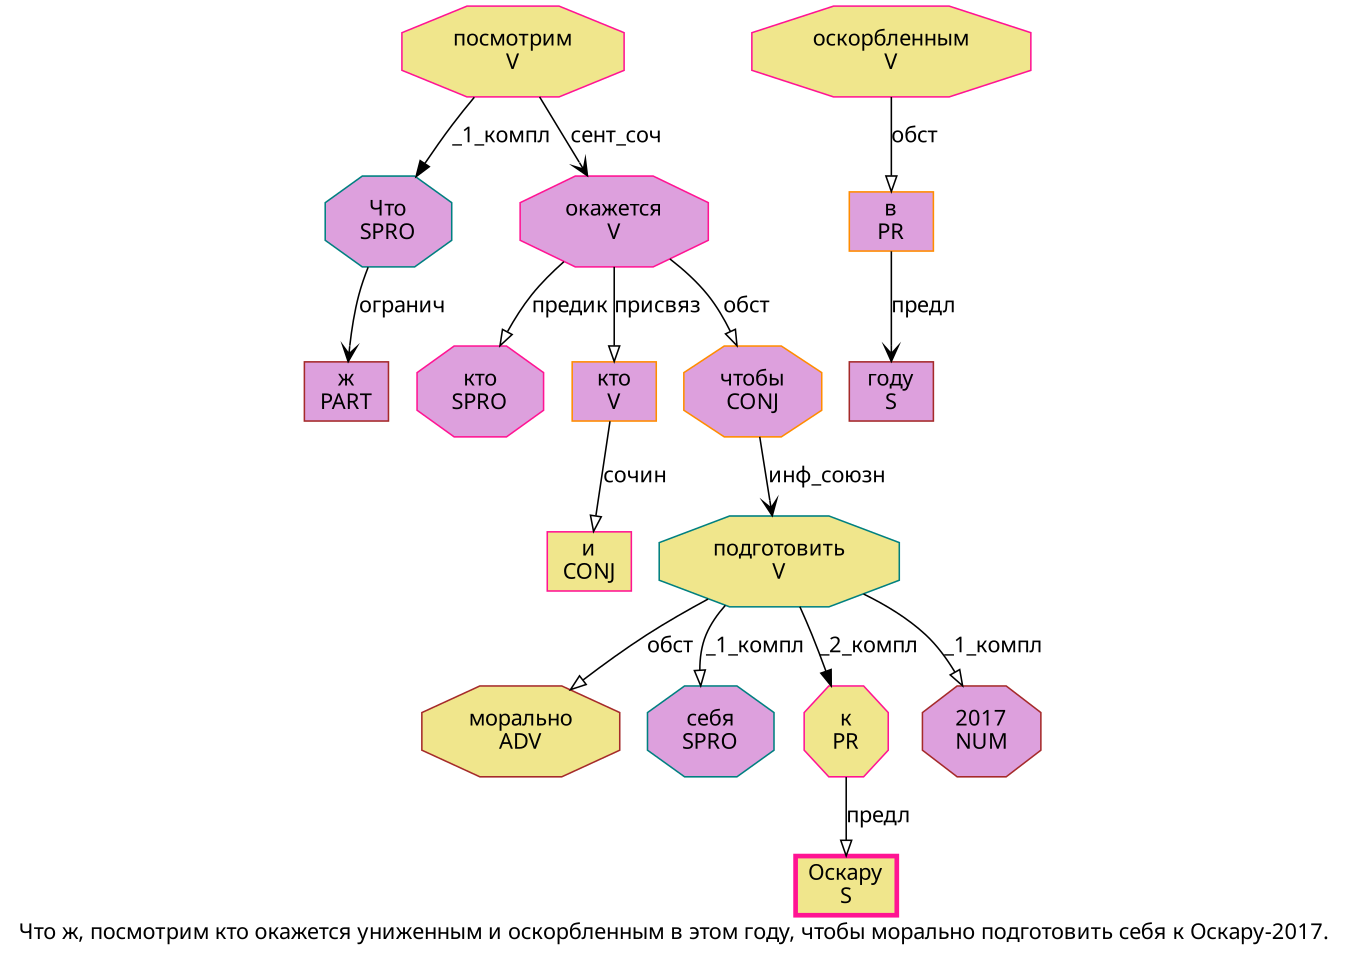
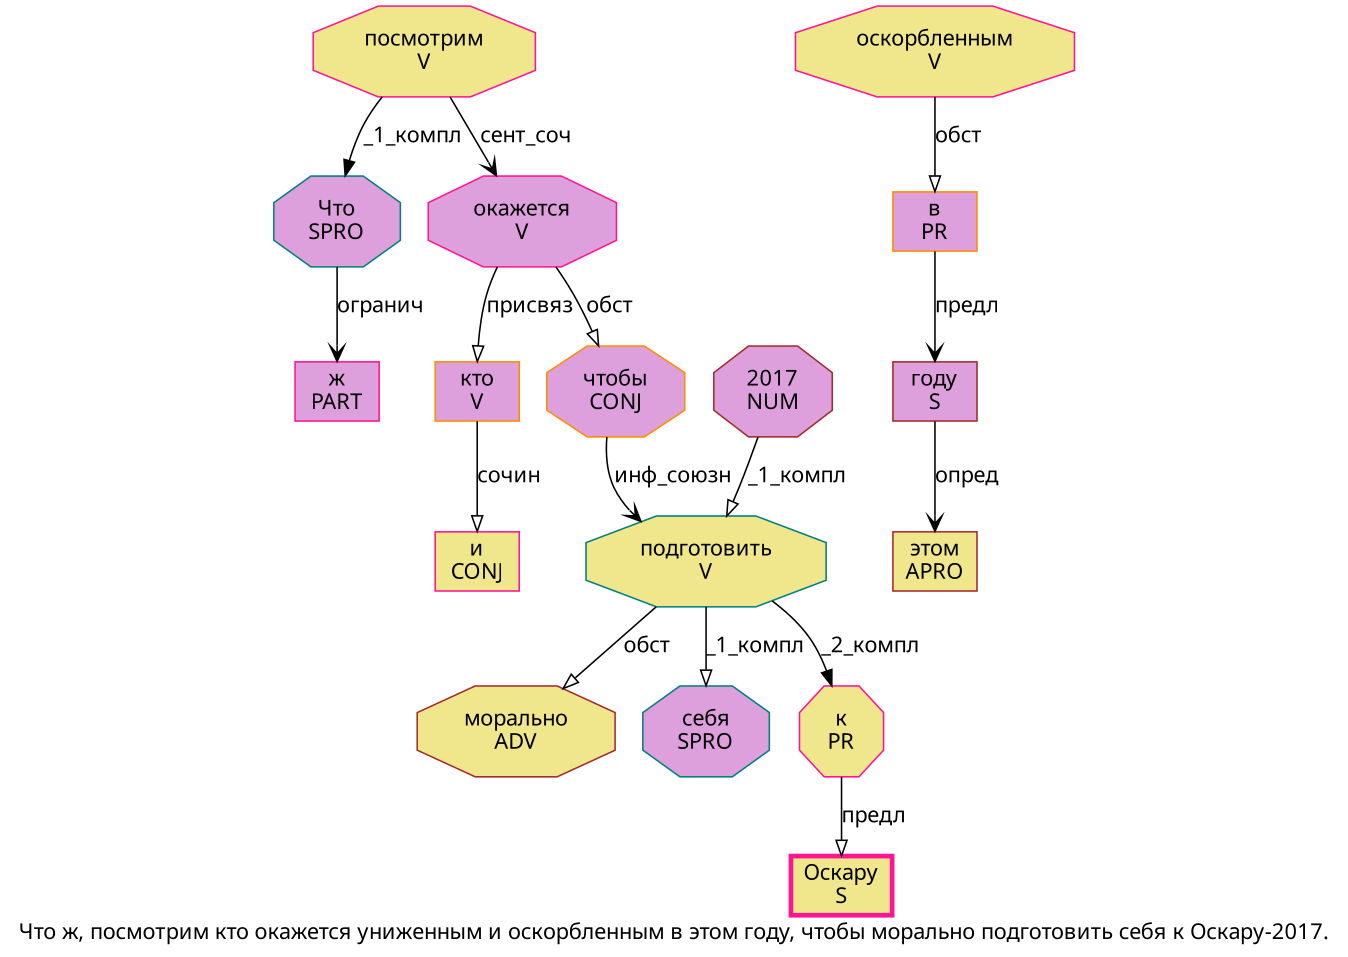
  digraph {
    fontname="Noto Sans"
    label="Что ж, посмотрим кто окажется униженным и оскорбленным в этом году, чтобы морально подготовить себя к Оскару-2017."
    node [color=deeppink fillcolor=plum fontname="Noto Sans" penwidth=1 shape=octagon style=filled]
    edge [arrowhead=onormal fontname="Noto Sans"]
    n1 [color=teal label="Что\nSPRO"]
-   n2 [color=brown label="ж\nPART" shape=box]
+   n2 [label="ж\nPART" shape=box]
    n3 [fillcolor=khaki label="посмотрим\nV"]
    n4 [label="окажется\nV"]
-   n5 [label="кто\nSPRO"]
    n6 [color=darkorange label="кто\nV" shape=box]
    n7 [color=darkorange label="чтобы\nCONJ"]
    n8 [fillcolor=khaki label="и\nCONJ" shape=box]
    n9 [color=teal fillcolor=khaki label="подготовить\nV"]
    n10 [fillcolor=khaki label="оскорбленным\nV"]
    n11 [color=darkorange label="в\nPR" shape=box]
    n12 [color=brown label="году\nS" shape=box]
+   n13 [color=brown fillcolor=khaki label="этом\nAPRO" shape=box]
    n14 [color=brown fillcolor=khaki label="морально\nADV"]
    n15 [color=teal label="себя\nSPRO"]
    n16 [fillcolor=khaki label="к\nPR"]
    n17 [color=brown label="2017\nNUM"]
    n18 [fillcolor=khaki label="Оскару\nS" penwidth=3 shape=box]
    n1 -> n2 [arrowhead=vee label="огранич"]
    n3 -> n1 [arrowhead=normal label="_1_компл"]
    n3 -> n4 [arrowhead=vee label="сент_соч"]
-   n4 -> n5 [label="предик"]
    n4 -> n6 [label="присвяз"]
    n4 -> n7 [label="обст"]
    n6 -> n8 [label="сочин"]
    n7 -> n9 [arrowhead=vee label="инф_союзн"]
    n9 -> n14 [label="обст"]
    n9 -> n15 [label="_1_компл"]
    n9 -> n16 [arrowhead=normal label="_2_компл"]
-   n9 -> n17 [label="_1_компл"]
+   n17 -> n9 [label="_1_компл"]
    n10 -> n11 [label="обст"]
    n11 -> n12 [arrowhead=vee label="предл"]
+   n12 -> n13 [arrowhead=vee label="опред"]
    n16 -> n18 [label="предл"]
  }
